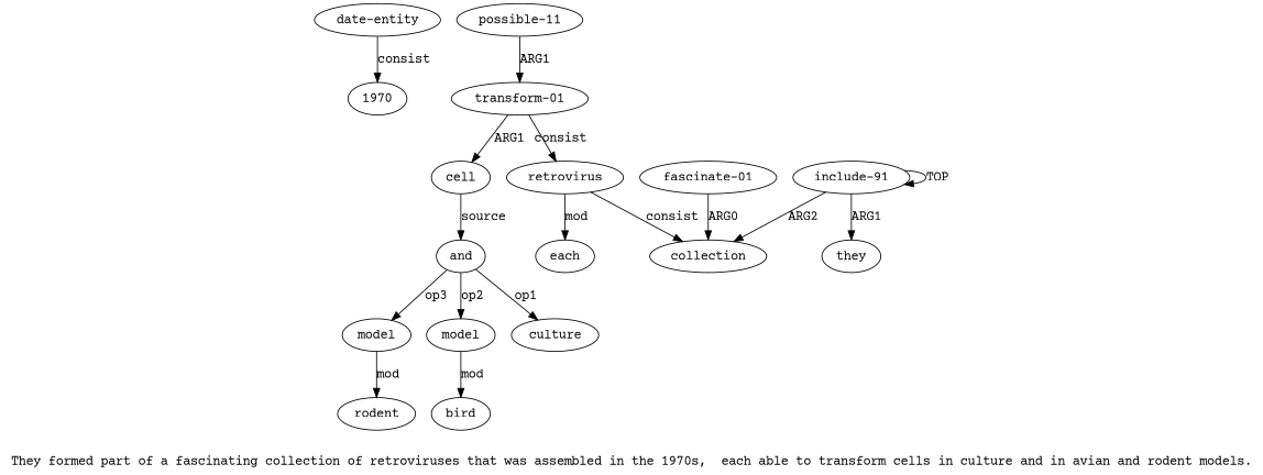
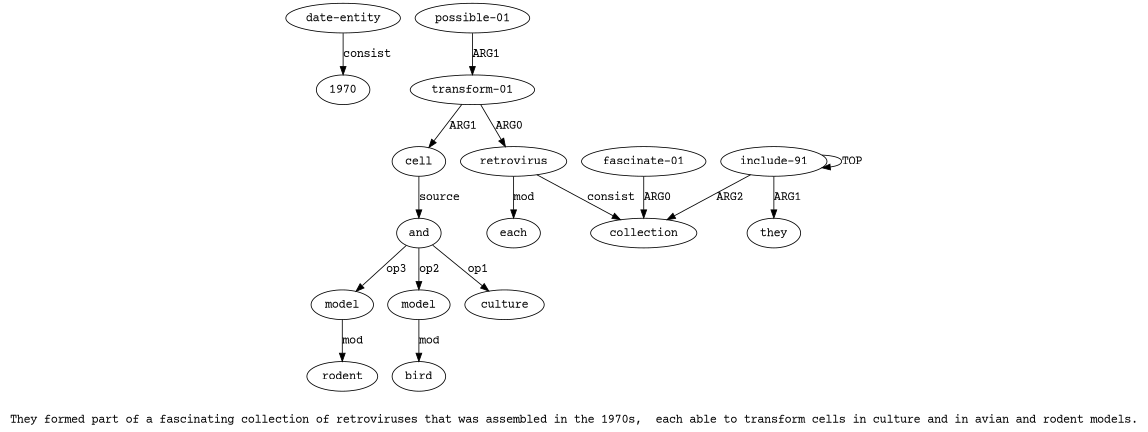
  digraph {
    fontname="Courier Prime"
    label="They formed part of a fascinating collection of retroviruses that was assembled in the 1970s,  each able to transform cells in culture and in avian and rodent models."
    node [color=black fontname="Courier Prime" gold_label=model test_label=model]
    edge [color=black fontname="Courier Prime" gold_label=mod test_label=mod]
    n1 [gold_ind=16 gold_label="date-entity" label="date-entity" test_ind=16 test_label="date-entity"]
    n2 [gold_ind=-1 gold_label=1970 label=1970 test_ind=-1 test_label=1970]
    n3 [gold_ind=2 gold_label=collection label=collection test_ind=2 test_label=collection]
    n4 [gold_ind=14 gold_label=each label=each test_ind=14 test_label=each]
    n5 [gold_ind=11 label=model test_ind=11]
    n6 [gold_ind=12 gold_label=rodent label=rodent test_ind=12 test_label=rodent]
    n7 [gold_ind=10 gold_label=bird label=bird test_ind=10 test_label=bird]
-   n8 [gold_ind=13 gold_label="possible-01" label="possible-11" test_ind=13 test_label="possible-01"]
+   n8 [gold_ind=13 gold_label="possible-01" label="possible-01" test_ind=13 test_label="possible-01"]
    n9 [gold_ind=5 gold_label="transform-01" label="transform-01" test_ind=5 test_label="transform-01"]
    n10 [gold_ind=4 gold_label=retrovirus label=retrovirus test_ind=4 test_label=retrovirus]
    n11 [gold_ind=6 gold_label=cell label=cell test_ind=6 test_label=cell]
    n12 [gold_ind=7 gold_label=and label=and test_ind=7 test_label=and]
    n13 [gold_ind=1 gold_label=they label=they test_ind=1 test_label=they]
    n14 [gold_ind=0 gold_label="include-91" label="include-91" test_ind=0 test_label="include-91"]
    n15 [gold_ind=3 gold_label="fascinate-01" label="fascinate-01" test_ind=3 test_label="fascinate-01"]
    n16 [gold_ind=9 label=model test_ind=9]
    n17 [gold_ind=8 gold_label=culture label=culture test_ind=8 test_label=culture]
    n1 -> n2 [gold_label=decade label=consist test_label=decade]
    n5 -> n6 [label=mod]
    n8 -> n9 [gold_label=ARG1 label=ARG1 test_label=ARG1]
-   n9 -> n10 [gold_label=ARG0 label=consist test_label=ARG0]
+   n9 -> n10 [gold_label=ARG0 label=ARG0 test_label=ARG0]
    n9 -> n11 [gold_label=ARG1 label=ARG1 test_label=ARG1]
    n10 -> n3 [gold_label=consist label=consist test_label=consist]
    n10 -> n4 [label=mod]
    n11 -> n12 [gold_label=source label=source test_label=source]
    n12 -> n5 [gold_label=op3 label=op3 test_label=op3]
    n12 -> n16 [gold_label=op2 label=op2 test_label=op2]
    n12 -> n17 [gold_label=op1 label=op1 test_label=op1]
    n14 -> n3 [gold_label=ARG2 label=ARG2 test_label=ARG2]
    n14 -> n13 [gold_label=ARG1 label=ARG1 test_label=ARG1]
    n14 -> n14 [gold_label=TOP label=TOP test_label=TOP]
    n15 -> n3 [gold_label=ARG0 label=ARG0 test_label=ARG0]
    n16 -> n7 [label=mod]
  }
